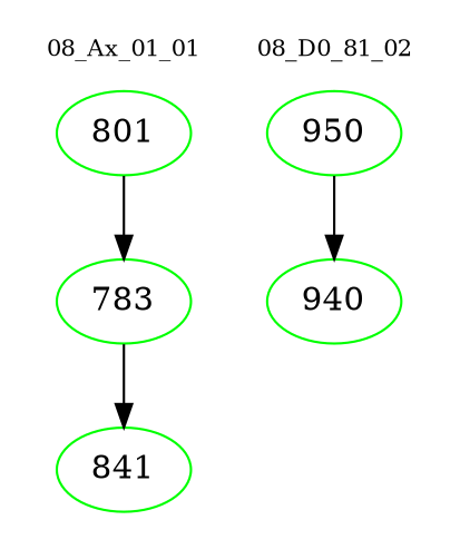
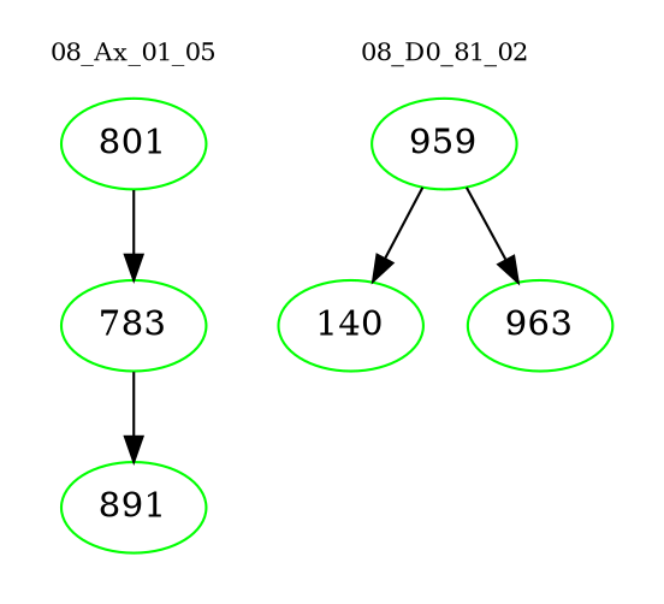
  digraph {
    node [color=green]
    edge [color=black]
    n1 [label=801]
    n2 [label=783]
-   n3 [label=841]
-   n4 [label=950]
-   n5 [label=940]
+   n3 [label=891]
+   n4 [label=959]
+   n5 [label=140]
+   n6 [label=963]
    subgraph cluster_1 {
      color=white
      fontsize=10
-     label="08_Ax_01_01"
+     label="08_Ax_01_05"
      n1
      n2
      n3
    }
    subgraph cluster_2 {
      color=white
      fontsize=10
      label="08_D0_81_02"
      n4
      n5
+     n6
    }
    n1 -> n2
    n2 -> n3
    n4 -> n5
+   n4 -> n6
  }
